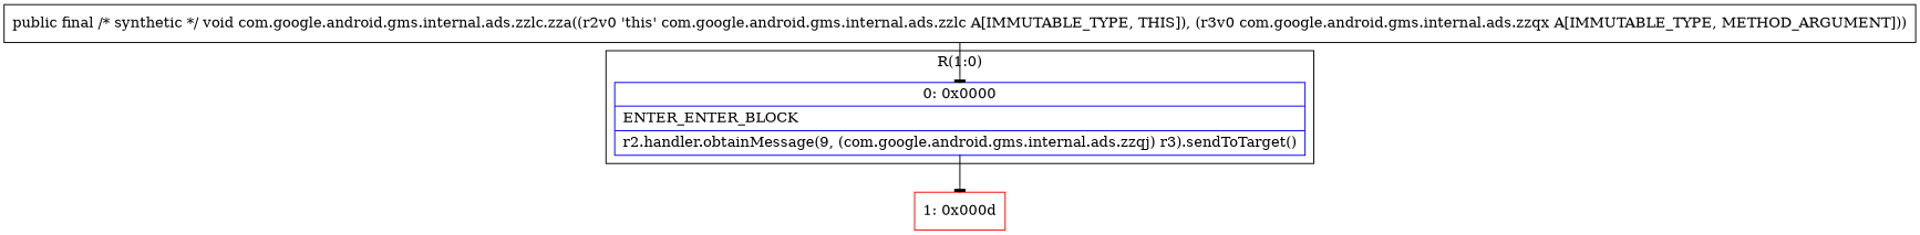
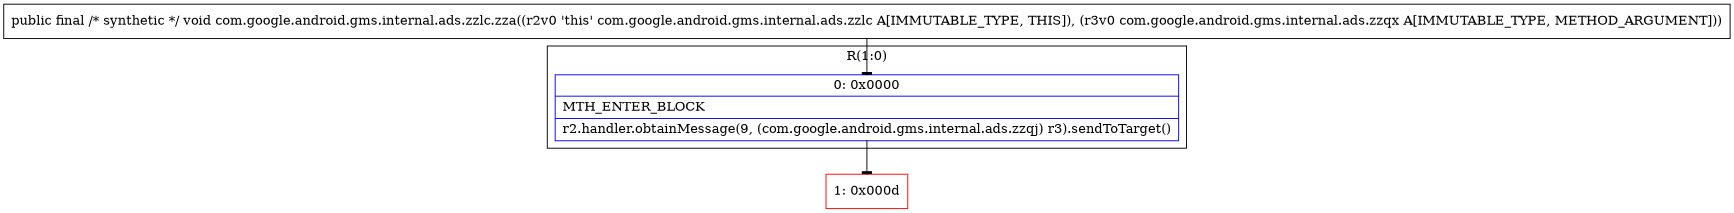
  digraph {
    node [shape=record]
    edge [arrowhead=tee]
-   n1 [color=blue label="{0\:\ 0x0000|ENTER_ENTER_BLOCK\l|r2.handler.obtainMessage(9, (com.google.android.gms.internal.ads.zzqj) r3).sendToTarget()\l}"]
+   n1 [color=blue label="{0\:\ 0x0000|MTH_ENTER_BLOCK\l|r2.handler.obtainMessage(9, (com.google.android.gms.internal.ads.zzqj) r3).sendToTarget()\l}"]
    n2 [color=red label="{1\:\ 0x000d}"]
    n3 [label="{public final \/* synthetic *\/ void com.google.android.gms.internal.ads.zzlc.zza((r2v0 'this' com.google.android.gms.internal.ads.zzlc A[IMMUTABLE_TYPE, THIS]), (r3v0 com.google.android.gms.internal.ads.zzqx A[IMMUTABLE_TYPE, METHOD_ARGUMENT])) }"]
    subgraph cluster_1 {
      label="R(1:0)"
      n1
    }
    n1 -> n2
    n3 -> n1
  }
